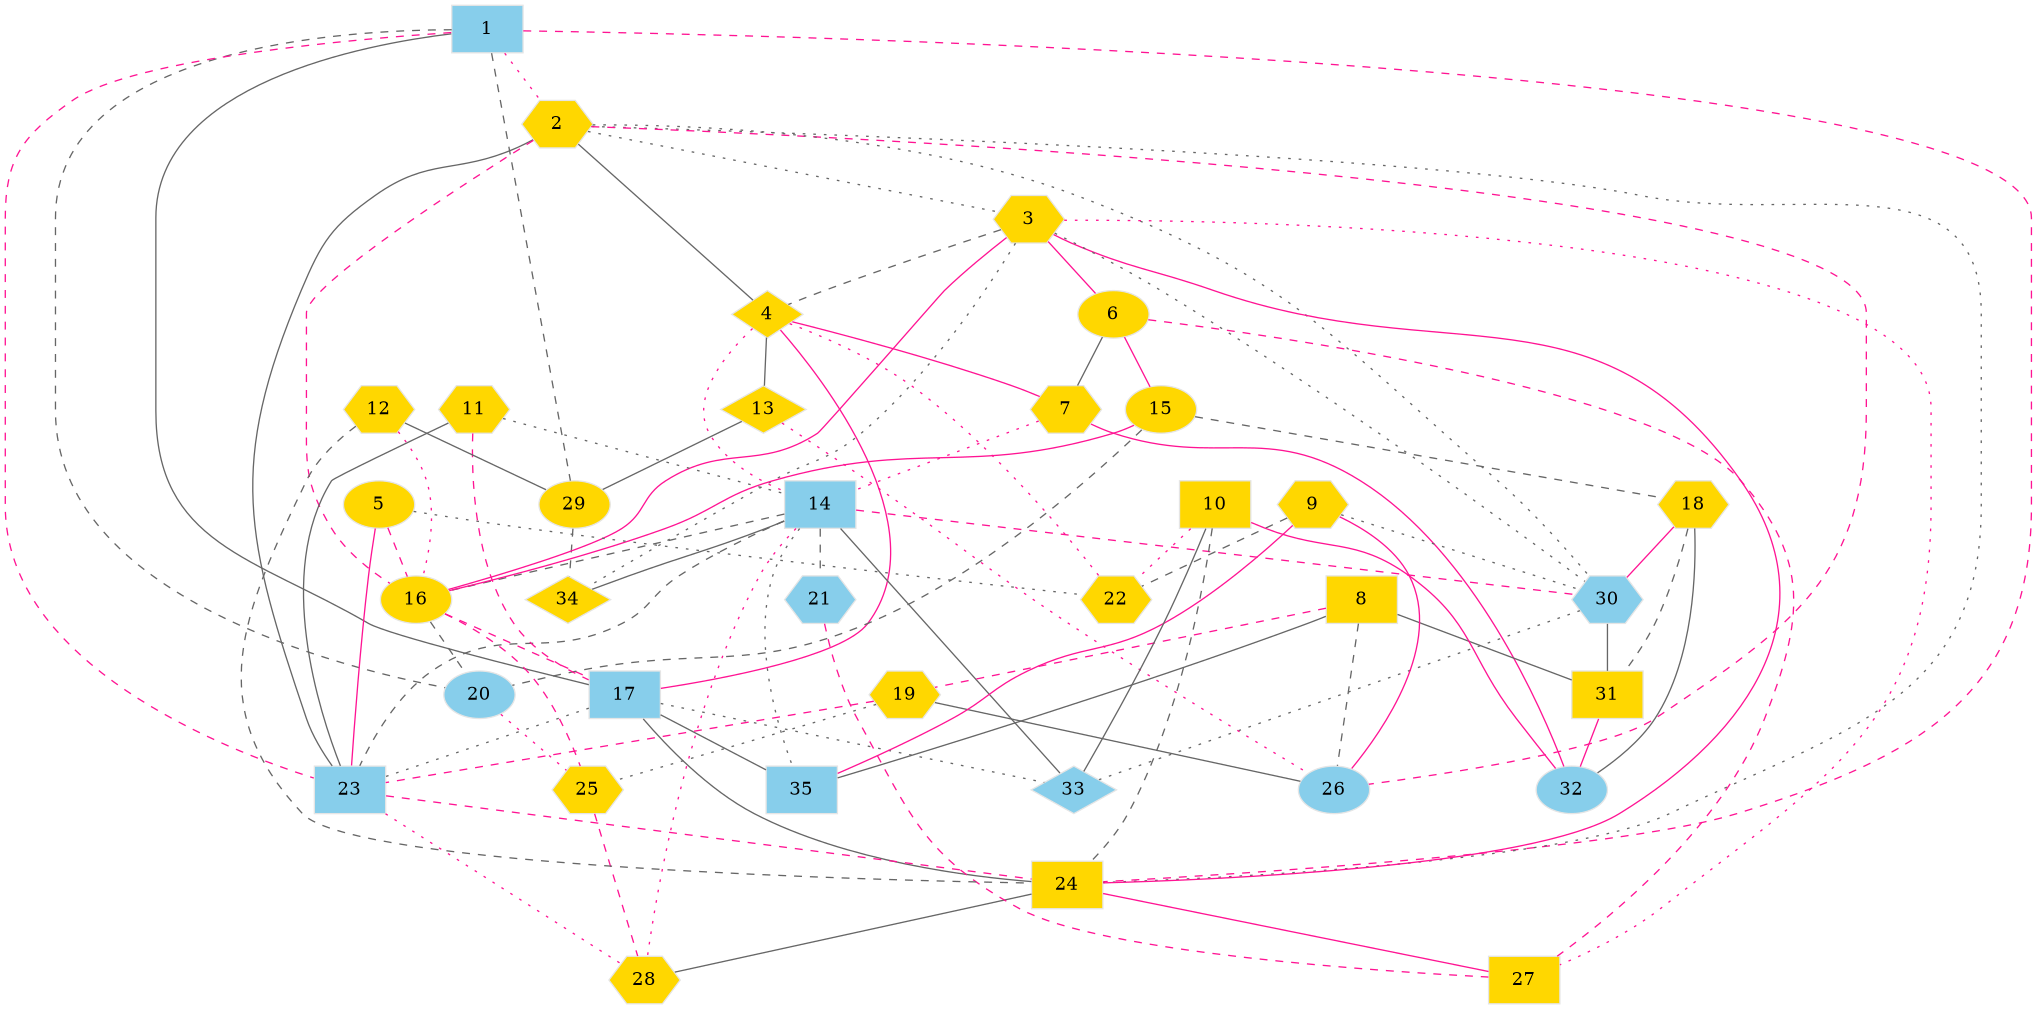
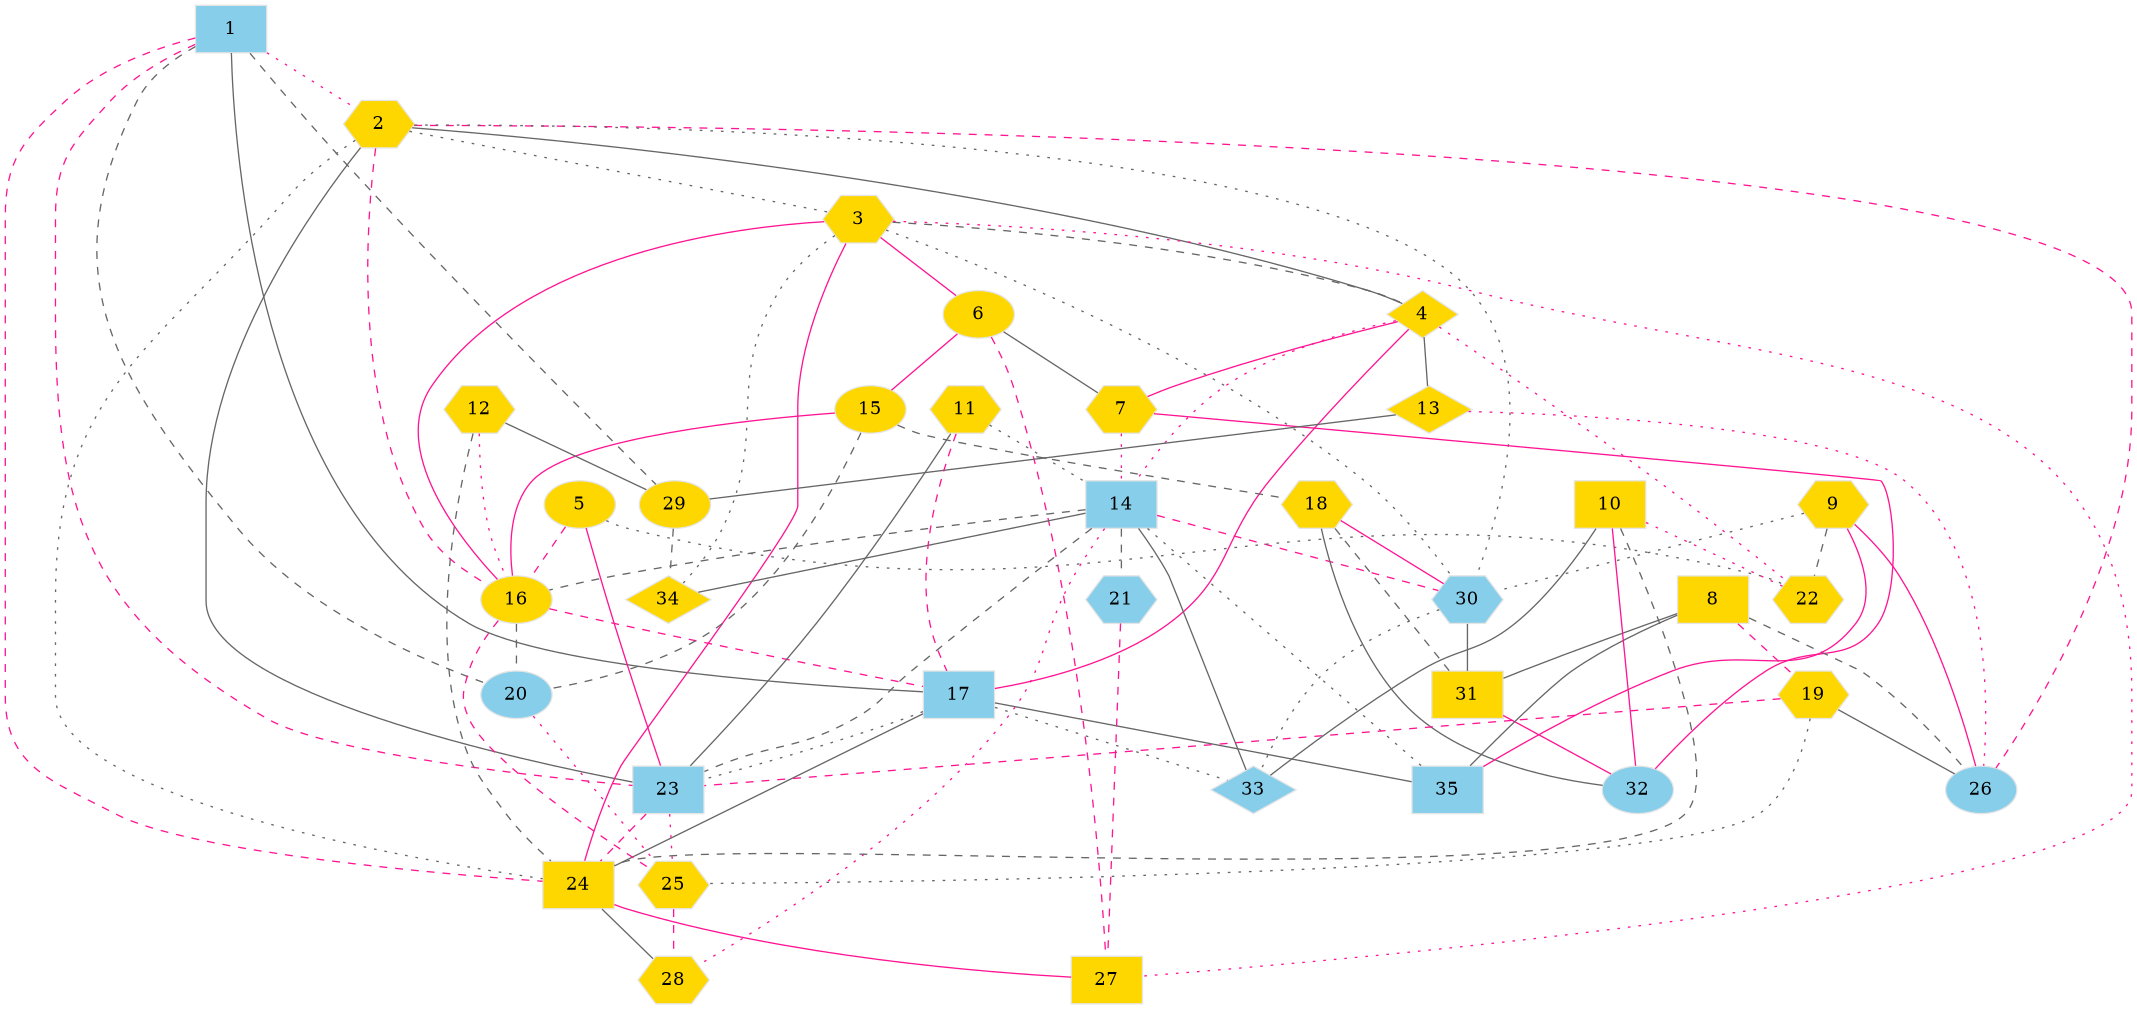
  graph {
    node [color=gray90 fillcolor=gold shape=hexagon style=filled]
    edge [color=gray40 style=solid weight=1.0]
    1 [fillcolor=skyblue shape=box]
    2
    17 [fillcolor=skyblue shape=box]
    20 [fillcolor=skyblue shape=ellipse]
    23 [fillcolor=skyblue shape=box]
    24 [shape=box]
    29 [shape=ellipse]
    3
    4 [shape=diamond]
    16 [shape=ellipse]
    26 [fillcolor=skyblue shape=ellipse]
    30 [fillcolor=skyblue]
    35 [fillcolor=skyblue shape=box]
    33 [fillcolor=skyblue shape=diamond]
    25
    28
    27 [shape=box]
    34 [shape=diamond]
    6 [shape=ellipse]
    7
    13 [shape=diamond]
    14 [fillcolor=skyblue shape=box]
    22
    31 [shape=box]
    15 [shape=ellipse]
    32 [fillcolor=skyblue shape=ellipse]
    21 [fillcolor=skyblue]
    5 [shape=ellipse]
    18
    8 [shape=box]
    19
    9
    10 [shape=box]
    11
    12
    1 -- 2 [color=deeppink style=dotted weight=3.0]
    1 -- 17
    1 -- 20 [style=dashed]
    1 -- 23 [color=deeppink style=dashed]
    1 -- 24 [color=deeppink style=dashed]
    1 -- 29 [style=dashed]
    2 -- 23 [weight=2.0]
    2 -- 24 [style=dotted]
    2 -- 3 [style=dotted weight=2.0]
    2 -- 4
    2 -- 16 [color=deeppink style=dashed]
    2 -- 26 [color=deeppink style=dashed]
    2 -- 30 [style=dotted]
    17 -- 23 [style=dotted weight=2.0]
    17 -- 24
    17 -- 35
    17 -- 33 [style=dotted]
    20 -- 25 [color=deeppink style=dotted]
    23 -- 24 [color=deeppink style=dashed]
-   23 -- 28 [color=deeppink style=dotted]
+   23 -- 25 [color=deeppink style=dotted]
    24 -- 28
    24 -- 27 [color=deeppink]
    29 -- 34 [style=dashed]
    3 -- 24 [color=deeppink]
    3 -- 4 [style=dashed]
    3 -- 16 [color=deeppink]
    3 -- 30 [style=dotted weight=2.0]
    3 -- 27 [color=deeppink style=dotted]
    3 -- 34 [style=dotted]
    3 -- 6 [color=deeppink]
    4 -- 17 [color=deeppink]
    4 -- 7 [color=deeppink]
    4 -- 13 [weight=2.0]
    4 -- 14 [color=deeppink style=dotted]
    4 -- 22 [color=deeppink style=dotted]
    16 -- 17 [color=deeppink style=dashed]
    16 -- 20 [style=dashed]
    16 -- 25 [color=deeppink style=dashed]
    30 -- 33 [style=dotted]
    30 -- 31
    25 -- 28 [color=deeppink style=dashed]
    6 -- 27 [color=deeppink style=dashed]
    6 -- 7
    6 -- 15 [color=deeppink]
    7 -- 14 [color=deeppink style=dotted]
    7 -- 32 [color=deeppink]
    13 -- 29
    13 -- 26 [color=deeppink style=dotted]
    14 -- 23 [style=dashed]
    14 -- 16 [style=dashed]
    14 -- 30 [color=deeppink style=dashed]
    14 -- 35 [style=dotted]
    14 -- 33
    14 -- 28 [color=deeppink style=dotted]
    14 -- 34
    14 -- 21 [style=dashed weight=2.0]
    31 -- 32 [color=deeppink]
    15 -- 20 [style=dashed]
    15 -- 16 [color=deeppink]
    15 -- 18 [style=dashed]
    21 -- 27 [color=deeppink style=dashed]
    5 -- 23 [color=deeppink weight=2.0]
    5 -- 16 [color=deeppink style=dashed]
    5 -- 22 [style=dotted]
    18 -- 30 [color=deeppink]
    18 -- 31 [style=dashed]
    18 -- 32
    8 -- 26 [style=dashed]
    8 -- 35
    8 -- 31
    8 -- 19 [color=deeppink style=dashed]
    19 -- 23 [color=deeppink style=dashed]
    19 -- 26
    19 -- 25 [style=dotted]
    9 -- 26 [color=deeppink]
    9 -- 30 [style=dotted]
    9 -- 35 [color=deeppink]
    9 -- 22 [style=dashed]
    10 -- 24 [style=dashed]
    10 -- 33
    10 -- 22 [color=deeppink style=dotted]
    10 -- 32 [color=deeppink]
    11 -- 17 [color=deeppink style=dashed weight=2.0]
    11 -- 23
    11 -- 14 [style=dotted]
    12 -- 24 [style=dashed weight=2.0]
    12 -- 29
    12 -- 16 [color=deeppink style=dotted]
  }
